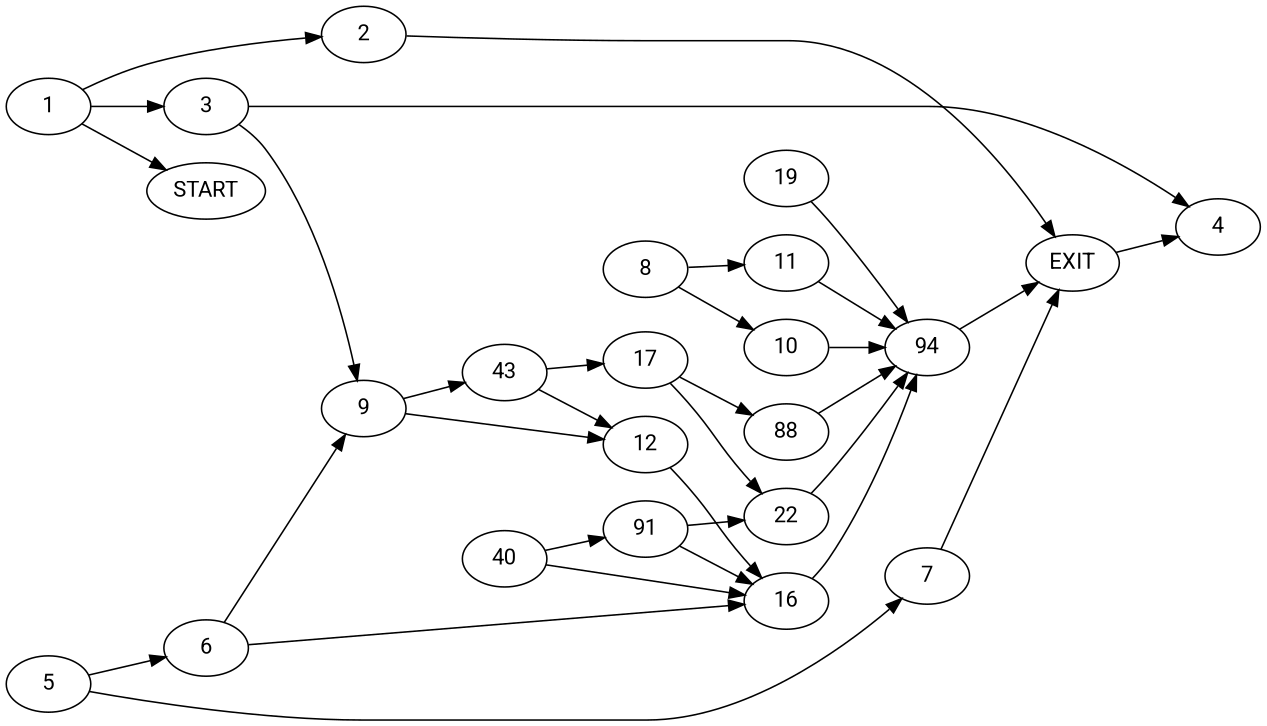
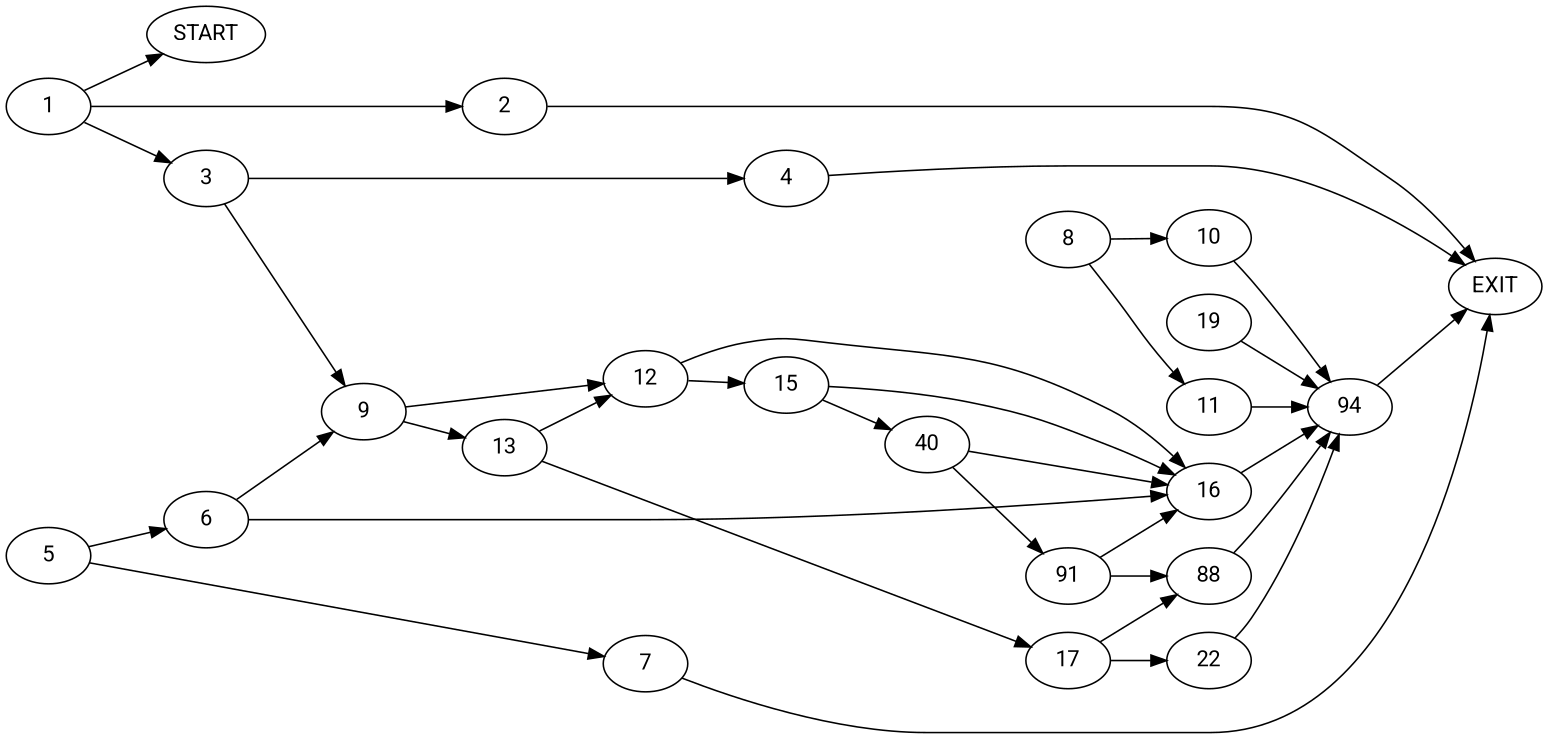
  digraph {
    fontname=Roboto
    rankdir=LR
    node [fontname=Roboto]
    edge [fontname=Roboto]
    n1 [label=START]
    1
    2
    3
    n5 [label=EXIT]
    4
    9
    5
    6
    7
    16
    8
    10
    11
    12
-   13 [label=43]
+   13
    n17 [label=94]
+   15
    17
    n20 [label=40]
    n21 [label=88]
    22
    n23 [label=91]
    19
    1 -> n1
    1 -> 2
    1 -> 3
    2 -> n5
    3 -> 4
    3 -> 9
-   n5 -> 4
+   4 -> n5
    9 -> 12
    9 -> 13
    5 -> 6
    5 -> 7
    6 -> 9
    6 -> 16
    7 -> n5
    16 -> n17
    8 -> 10
    8 -> 11
    10 -> n17
    11 -> n17
    12 -> 16
+   12 -> 15
    13 -> 12
    13 -> 17
    n17 -> n5
+   15 -> 16
+   15 -> n20
    17 -> n21
    17 -> 22
    n20 -> 16
    n20 -> n23
    n21 -> n17
    22 -> n17
    n23 -> 16
-   n23 -> 22
+   n23 -> n21
    19 -> n17
  }
